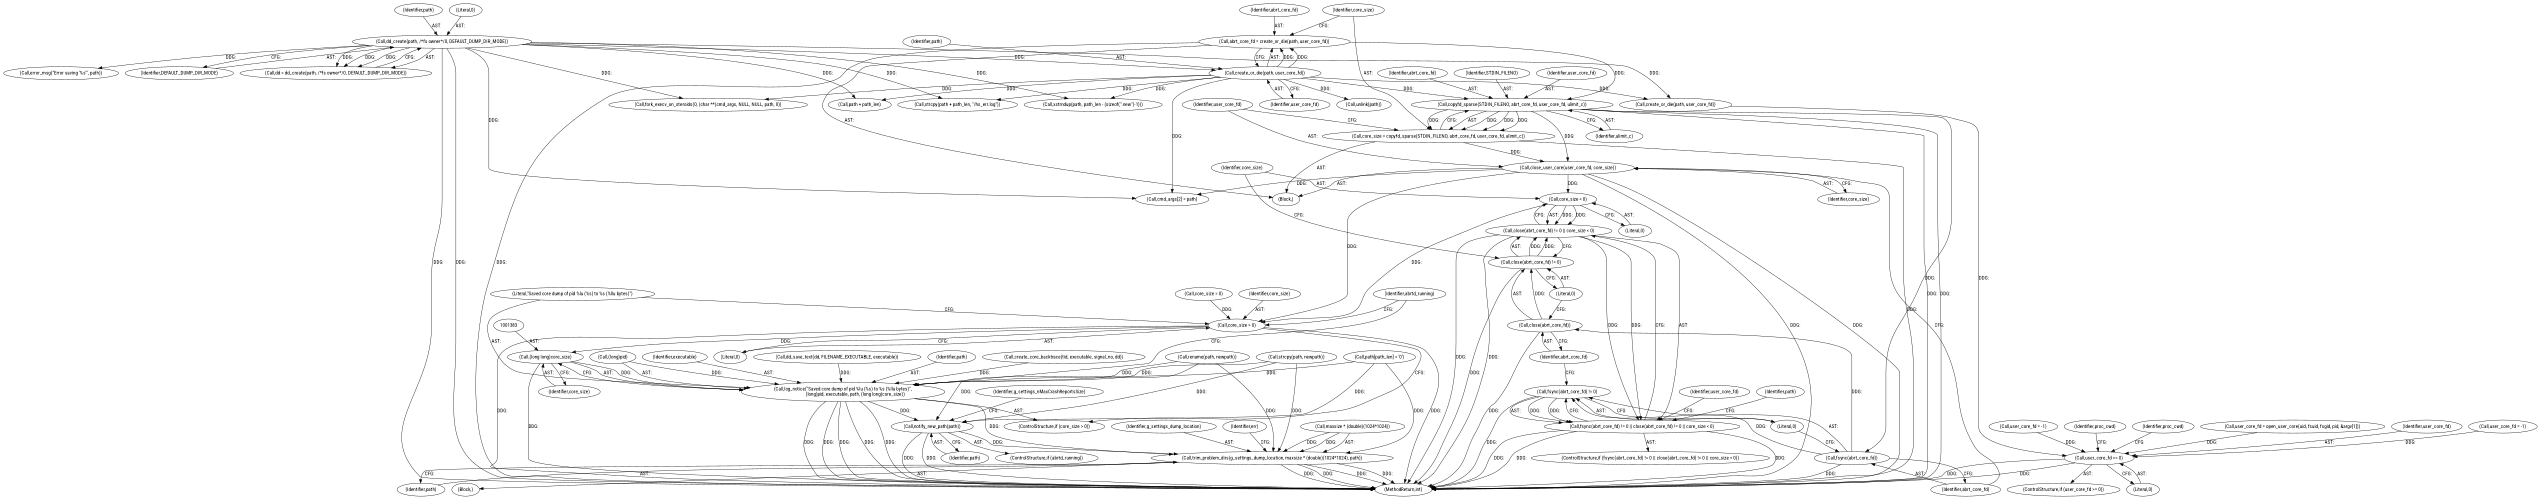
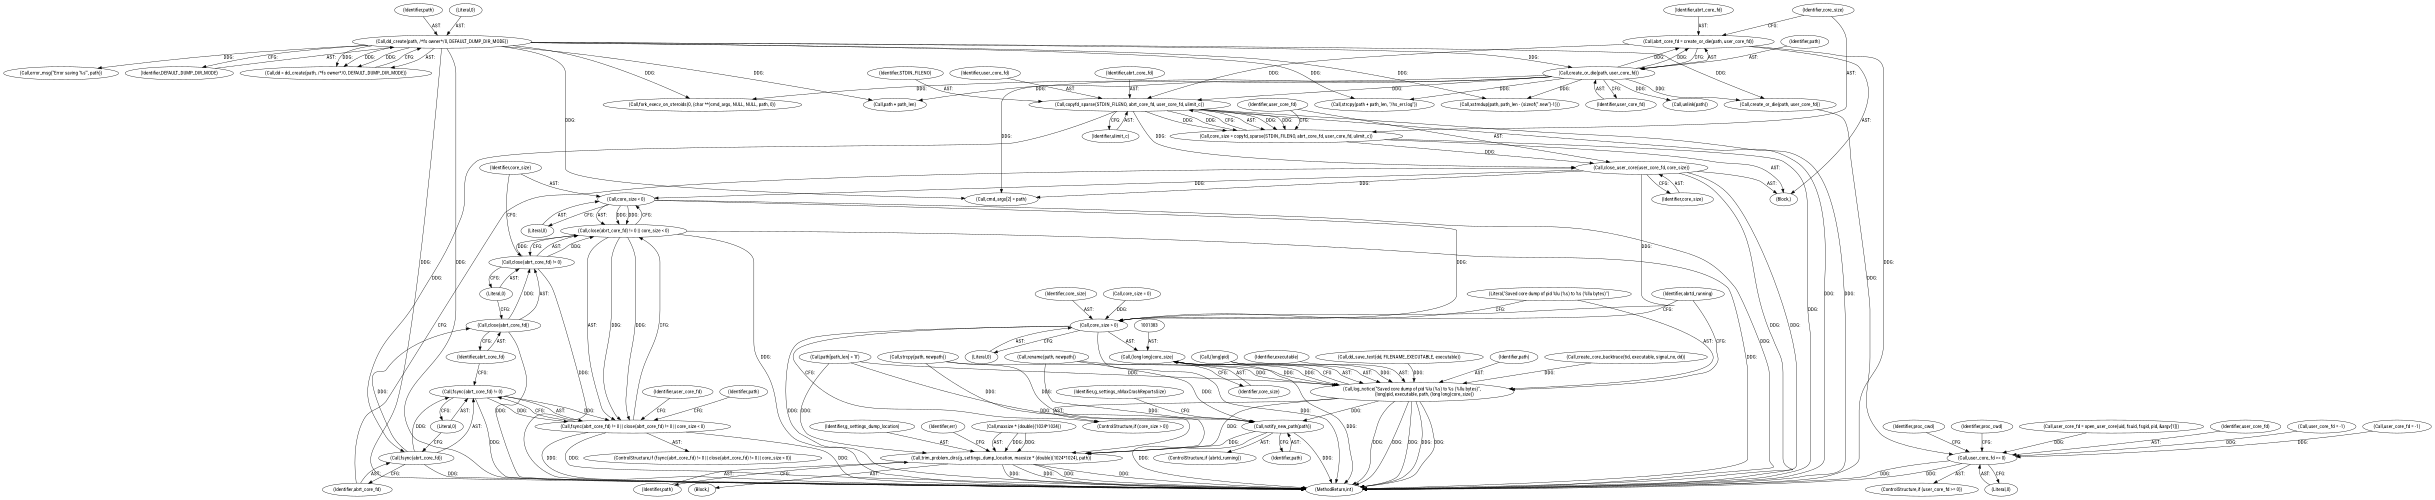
  digraph {
    fontname="Roboto Condensed"
    node [fontname="Roboto Condensed"]
    edge [fontname="Roboto Condensed"]
    n1 [label="(Call,copyfd_sparse(STDIN_FILENO, abrt_core_fd, user_core_fd, ulimit_c))"]
    n2 [label="(Call,core_size = copyfd_sparse(STDIN_FILENO, abrt_core_fd, user_core_fd, ulimit_c))"]
    n3 [label="(Call,close_user_core(user_core_fd, core_size))"]
    n4 [label="(Call,fsync(abrt_core_fd))"]
    n5 [label="(MethodReturn,int)"]
    n6 [label="(Identifier,ulimit_c)"]
    n7 [label="(Block,)"]
    n8 [label="(Call,cmd_args[2] = path)"]
    n9 [label="(Call,core_size < 0)"]
    n10 [label="(Call,core_size > 0)"]
    n11 [label="(Identifier,core_size)"]
    n12 [label="(Call,fsync(abrt_core_fd) != 0)"]
    n13 [label="(Call,close(abrt_core_fd))"]
    n14 [label="(Identifier,abrt_core_fd)"]
    n15 [label="(Call,abrt_core_fd = create_or_die(path, user_core_fd))"]
    n16 [label="(Call,create_or_die(path, user_core_fd))"]
    n17 [label="(Call,create_or_die(path, user_core_fd))"]
    n18 [label="(Call,unlink(path))"]
    n19 [label="(Call,xstrndup(path, path_len - (sizeof(\".new\")-1)))"]
    n20 [label="(Call,fork_execv_on_steroids(0, (char **)cmd_args, NULL, NULL, path, 0))"]
    n21 [label="(Identifier,user_core_fd)"]
    n22 [label="(Call,path + path_len)"]
    n23 [label="(Call,strcpy(path + path_len, \"/hs_err.log\"))"]
    n24 [label="(Call,user_core_fd >= 0)"]
    n25 [label="(Call,dd_create(path, /*fs owner*/0, DEFAULT_DUMP_DIR_MODE))"]
    n26 [label="(Call,error_msg(\"Error saving '%s'\", path))"]
    n27 [label="(Identifier,DEFAULT_DUMP_DIR_MODE)"]
    n28 [label="(Call,dd = dd_create(path, /*fs owner*/0, DEFAULT_DUMP_DIR_MODE))"]
    n29 [label="(Call,close(abrt_core_fd) != 0 || core_size < 0)"]
    n30 [label="(Literal,0)"]
    n31 [label="(Call,(long long)core_size)"]
    n32 [label="(Literal,0)"]
    n33 [label="(ControlStructure,if (core_size > 0))"]
    n34 [label="(Literal,0)"]
    n35 [label="(ControlStructure,if (user_core_fd >= 0))"]
    n36 [label="(Call,fsync(abrt_core_fd) != 0 || close(abrt_core_fd) != 0 || core_size < 0)"]
    n37 [label="(Call,close(abrt_core_fd) != 0)"]
    n38 [label="(ControlStructure,if (fsync(abrt_core_fd) != 0 || close(abrt_core_fd) != 0 || core_size < 0))"]
    n39 [label="(Literal,0)"]
    n40 [label="(Literal,0)"]
    n41 [label="(Call,log_notice(\"Saved core dump of pid %lu (%s) to %s (%llu bytes)\",\n                       (long)pid, executable, path, (long long)core_size))"]
    n42 [label="(Identifier,core_size)"]
    n43 [label="(Call,notify_new_path(path))"]
    n44 [label="(Call,trim_problem_dirs(g_settings_dump_location, maxsize * (double)(1024*1024), path))"]
    n45 [label="(ControlStructure,if (abrtd_running))"]
    n46 [label="(Identifier,path)"]
    n47 [label="(Identifier,path)"]
    n48 [label="(Block,)"]
    n49 [label="(Identifier,abrt_core_fd)"]
    n50 [label="(Identifier,core_size)"]
    n51 [label="(Literal,0)"]
    n52 [label="(Identifier,user_core_fd)"]
    n53 [label="(Identifier,user_core_fd)"]
    n54 [label="(Identifier,path)"]
    n55 [label="(Identifier,g_settings_dump_location)"]
    n56 [label="(Call,path[path_len] = '\0')"]
    n57 [label="(Identifier,err)"]
    n58 [label="(Call,maxsize * (double)(1024*1024))"]
    n59 [label="(Identifier,core_size)"]
    n60 [label="(Literal,\"Saved core dump of pid %lu (%s) to %s (%llu bytes)\")"]
    n61 [label="(Call,(long)pid)"]
    n62 [label="(Call,strcpy(path, newpath))"]
    n63 [label="(Identifier,executable)"]
    n64 [label="(Call,dd_save_text(dd, FILENAME_EXECUTABLE, executable))"]
    n65 [label="(Identifier,abrt_core_fd)"]
    n66 [label="(Call,user_core_fd = open_user_core(uid, fsuid, fsgid, pid, &argv[1]))"]
    n67 [label="(Call,core_size = 0)"]
    n68 [label="(Identifier,abrt_core_fd)"]
    n69 [label="(Identifier,path)"]
    n70 [label="(Identifier,user_core_fd)"]
    n71 [label="(Identifier,core_size)"]
    n72 [label="(Call,create_core_backtrace(tid, executable, signal_no, dd))"]
    n73 [label="(Call,user_core_fd = -1)"]
    n74 [label="(Identifier,user_core_fd)"]
    n75 [label="(Identifier,path)"]
    n76 [label="(Identifier,abrtd_running)"]
    n77 [label="(Call,user_core_fd = -1)"]
    n78 [label="(Identifier,path)"]
    n79 [label="(Call,rename(path, newpath))"]
    n80 [label="(Identifier,STDIN_FILENO)"]
    n81 [label="(Identifier,g_settings_nMaxCrashReportsSize)"]
    n82 [label="(Identifier,proc_cwd)"]
    n83 [label="(Identifier,proc_cwd)"]
    1001383
    n1 -> n2 [label="AST: "]
    n1 -> n2 [label="DDG: "]
    n1 -> n2 [label="DDG: "]
    n1 -> n2 [label="DDG: "]
    n1 -> n2 [label="DDG: "]
    n1 -> n3 [label="DDG: "]
    n1 -> n4 [label="DDG: "]
    n1 -> n5 [label="DDG: "]
    n1 -> n5 [label="DDG: "]
    n1 -> n6 [label="CFG: "]
    n2 -> n1 [label="CFG: "]
    n2 -> n3 [label="DDG: "]
    n2 -> n5 [label="DDG: "]
    n2 -> n7 [label="AST: "]
    n3 -> n5 [label="DDG: "]
    n3 -> n5 [label="DDG: "]
    n3 -> n7 [label="AST: "]
    n3 -> n8 [label="DDG: "]
    n3 -> n9 [label="DDG: "]
    n3 -> n10 [label="DDG: "]
    n3 -> n11 [label="CFG: "]
    n4 -> n5 [label="DDG: "]
    n4 -> n12 [label="AST: "]
    n4 -> n12 [label="DDG: "]
    n4 -> n13 [label="DDG: "]
    n4 -> n14 [label="CFG: "]
    n6 -> n1 [label="AST: "]
+   n9 -> n5 [label="DDG: "]
    n9 -> n10 [label="DDG: "]
    n9 -> n29 [label="AST: "]
    n9 -> n29 [label="DDG: "]
    n9 -> n29 [label="DDG: "]
    n9 -> n30 [label="CFG: "]
    n10 -> n5 [label="DDG: "]
    n10 -> n5 [label="DDG: "]
-   n10 -> n31 [label="DDG: "]
+   n10 -> n31 [label="AST: "]
    n10 -> n32 [label="CFG: "]
    n10 -> n33 [label="CFG: "]
    n11 -> n3 [label="AST: "]
    n12 -> n5 [label="DDG: "]
    n12 -> n36 [label="AST: "]
    n12 -> n36 [label="DDG: "]
    n12 -> n36 [label="DDG: "]
    n12 -> n40 [label="CFG: "]
    n13 -> n5 [label="DDG: "]
    n13 -> n37 [label="AST: "]
    n13 -> n37 [label="DDG: "]
    n13 -> n49 [label="CFG: "]
    n14 -> n3 [label="CFG: "]
    n14 -> n4 [label="AST: "]
    n15 -> n1 [label="DDG: "]
    n15 -> n5 [label="DDG: "]
    n15 -> n7 [label="AST: "]
    n15 -> n16 [label="CFG: "]
    n16 -> n1 [label="DDG: "]
    n16 -> n8 [label="DDG: "]
    n16 -> n15 [label="AST: "]
    n16 -> n15 [label="DDG: "]
    n16 -> n15 [label="DDG: "]
    n16 -> n17 [label="DDG: "]
    n16 -> n18 [label="DDG: "]
    n16 -> n19 [label="DDG: "]
    n16 -> n20 [label="DDG: "]
    n16 -> n21 [label="CFG: "]
    n16 -> n22 [label="DDG: "]
    n16 -> n23 [label="DDG: "]
    n17 -> n24 [label="DDG: "]
    n21 -> n16 [label="AST: "]
    n24 -> n5 [label="DDG: "]
    n24 -> n5 [label="DDG: "]
    n24 -> n34 [label="CFG: "]
    n24 -> n35 [label="AST: "]
    n25 -> n5 [label="DDG: "]
    n25 -> n5 [label="DDG: "]
    n25 -> n8 [label="DDG: "]
    n25 -> n16 [label="DDG: "]
    n25 -> n17 [label="DDG: "]
    n25 -> n19 [label="DDG: "]
    n25 -> n20 [label="DDG: "]
    n25 -> n22 [label="DDG: "]
    n25 -> n23 [label="DDG: "]
    n25 -> n26 [label="DDG: "]
    n25 -> n27 [label="CFG: "]
    n25 -> n28 [label="AST: "]
    n25 -> n28 [label="DDG: "]
    n25 -> n28 [label="DDG: "]
    n25 -> n28 [label="DDG: "]
    n27 -> n25 [label="AST: "]
    n28 -> n25 [label="CFG: "]
    n29 -> n5 [label="DDG: "]
    n29 -> n5 [label="DDG: "]
    n29 -> n9 [label="CFG: "]
    n29 -> n36 [label="AST: "]
    n29 -> n36 [label="DDG: "]
    n29 -> n36 [label="DDG: "]
    n29 -> n37 [label="CFG: "]
    n30 -> n9 [label="AST: "]
    n31 -> n5 [label="DDG: "]
    n31 -> n41 [label="AST: "]
    n31 -> n41 [label="DDG: "]
    n31 -> n42 [label="CFG: "]
    n32 -> n10 [label="AST: "]
    n34 -> n24 [label="AST: "]
    n36 -> n5 [label="DDG: "]
    n36 -> n5 [label="DDG: "]
    n36 -> n5 [label="DDG: "]
    n36 -> n12 [label="CFG: "]
    n36 -> n29 [label="CFG: "]
    n36 -> n38 [label="AST: "]
    n37 -> n5 [label="DDG: "]
    n37 -> n29 [label="AST: "]
    n37 -> n29 [label="DDG: "]
    n37 -> n29 [label="DDG: "]
    n37 -> n39 [label="CFG: "]
    n39 -> n13 [label="CFG: "]
    n39 -> n37 [label="AST: "]
    n40 -> n4 [label="CFG: "]
    n40 -> n12 [label="AST: "]
    n41 -> n5 [label="DDG: "]
    n41 -> n5 [label="DDG: "]
    n41 -> n5 [label="DDG: "]
    n41 -> n5 [label="DDG: "]
    n41 -> n5 [label="DDG: "]
    n41 -> n31 [label="CFG: "]
    n41 -> n33 [label="AST: "]
    n41 -> n43 [label="DDG: "]
    n41 -> n44 [label="DDG: "]
    n42 -> n31 [label="AST: "]
    n43 -> n5 [label="DDG: "]
    n43 -> n5 [label="DDG: "]
    n43 -> n44 [label="DDG: "]
    n43 -> n45 [label="AST: "]
    n43 -> n46 [label="CFG: "]
    n44 -> n5 [label="DDG: "]
    n44 -> n5 [label="DDG: "]
    n44 -> n5 [label="DDG: "]
    n44 -> n5 [label="DDG: "]
    n44 -> n47 [label="CFG: "]
    n44 -> n48 [label="AST: "]
    n46 -> n43 [label="AST: "]
    n47 -> n44 [label="AST: "]
    n49 -> n12 [label="CFG: "]
    n49 -> n13 [label="AST: "]
    n50 -> n9 [label="AST: "]
    n50 -> n37 [label="CFG: "]
    n51 -> n25 [label="AST: "]
    n52 -> n36 [label="CFG: "]
    n53 -> n1 [label="AST: "]
    n54 -> n36 [label="CFG: "]
    n55 -> n44 [label="AST: "]
    n56 -> n41 [label="DDG: "]
    n56 -> n43 [label="DDG: "]
    n56 -> n44 [label="DDG: "]
    n57 -> n44 [label="CFG: "]
    n58 -> n44 [label="AST: "]
    n58 -> n44 [label="DDG: "]
    n58 -> n44 [label="DDG: "]
    n59 -> n2 [label="AST: "]
    n59 -> n15 [label="CFG: "]
    n60 -> n10 [label="CFG: "]
    n60 -> n41 [label="AST: "]
    n61 -> n41 [label="AST: "]
    n61 -> n41 [label="DDG: "]
    n62 -> n41 [label="DDG: "]
    n62 -> n43 [label="DDG: "]
    n62 -> n44 [label="DDG: "]
    n63 -> n41 [label="AST: "]
    n64 -> n41 [label="DDG: "]
    n65 -> n15 [label="AST: "]
    n66 -> n24 [label="DDG: "]
    n67 -> n10 [label="DDG: "]
    n68 -> n1 [label="AST: "]
    n69 -> n41 [label="AST: "]
    n70 -> n24 [label="AST: "]
    n71 -> n10 [label="AST: "]
    n72 -> n41 [label="DDG: "]
    n73 -> n24 [label="DDG: "]
    n74 -> n2 [label="CFG: "]
    n74 -> n3 [label="AST: "]
    n75 -> n16 [label="AST: "]
    n76 -> n10 [label="CFG: "]
    n76 -> n41 [label="CFG: "]
    n77 -> n24 [label="DDG: "]
    n78 -> n25 [label="AST: "]
    n79 -> n41 [label="DDG: "]
    n79 -> n43 [label="DDG: "]
    n79 -> n44 [label="DDG: "]
    n80 -> n1 [label="AST: "]
    n81 -> n43 [label="CFG: "]
    n82 -> n24 [label="CFG: "]
    n83 -> n24 [label="CFG: "]
    1001383 -> n31 [label="AST: "]
  }
